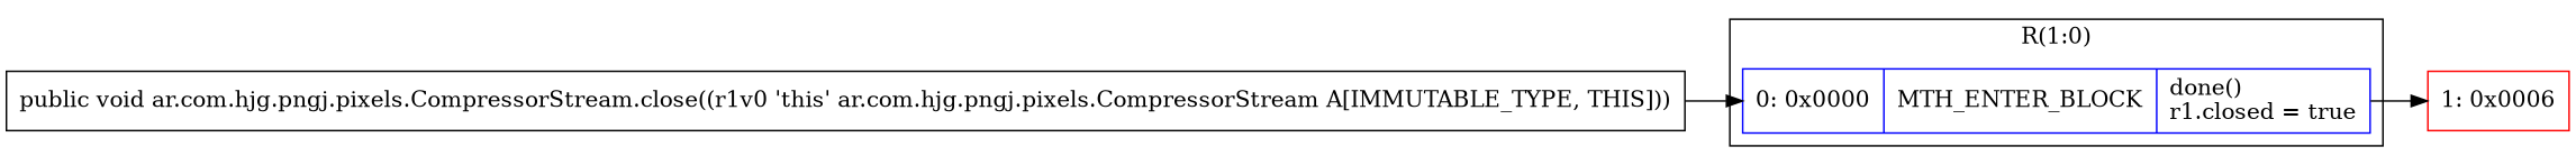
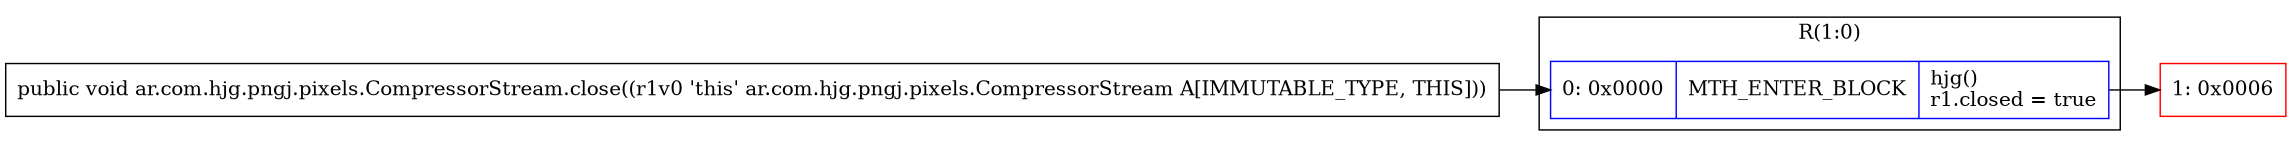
  digraph {
    rankdir=LR
    node [shape=record]
-   n1 [color=blue label="{0\:\ 0x0000|MTH_ENTER_BLOCK\l|done()\lr1.closed = true\l}"]
+   n1 [color=blue label="{0\:\ 0x0000|MTH_ENTER_BLOCK\l|hjg()\lr1.closed = true\l}"]
    n2 [color=red label="{1\:\ 0x0006}"]
    n3 [label="{public void ar.com.hjg.pngj.pixels.CompressorStream.close((r1v0 'this' ar.com.hjg.pngj.pixels.CompressorStream A[IMMUTABLE_TYPE, THIS])) }"]
    subgraph cluster_1 {
      label="R(1:0)"
      n1
    }
    n1 -> n2
    n3 -> n1
  }
